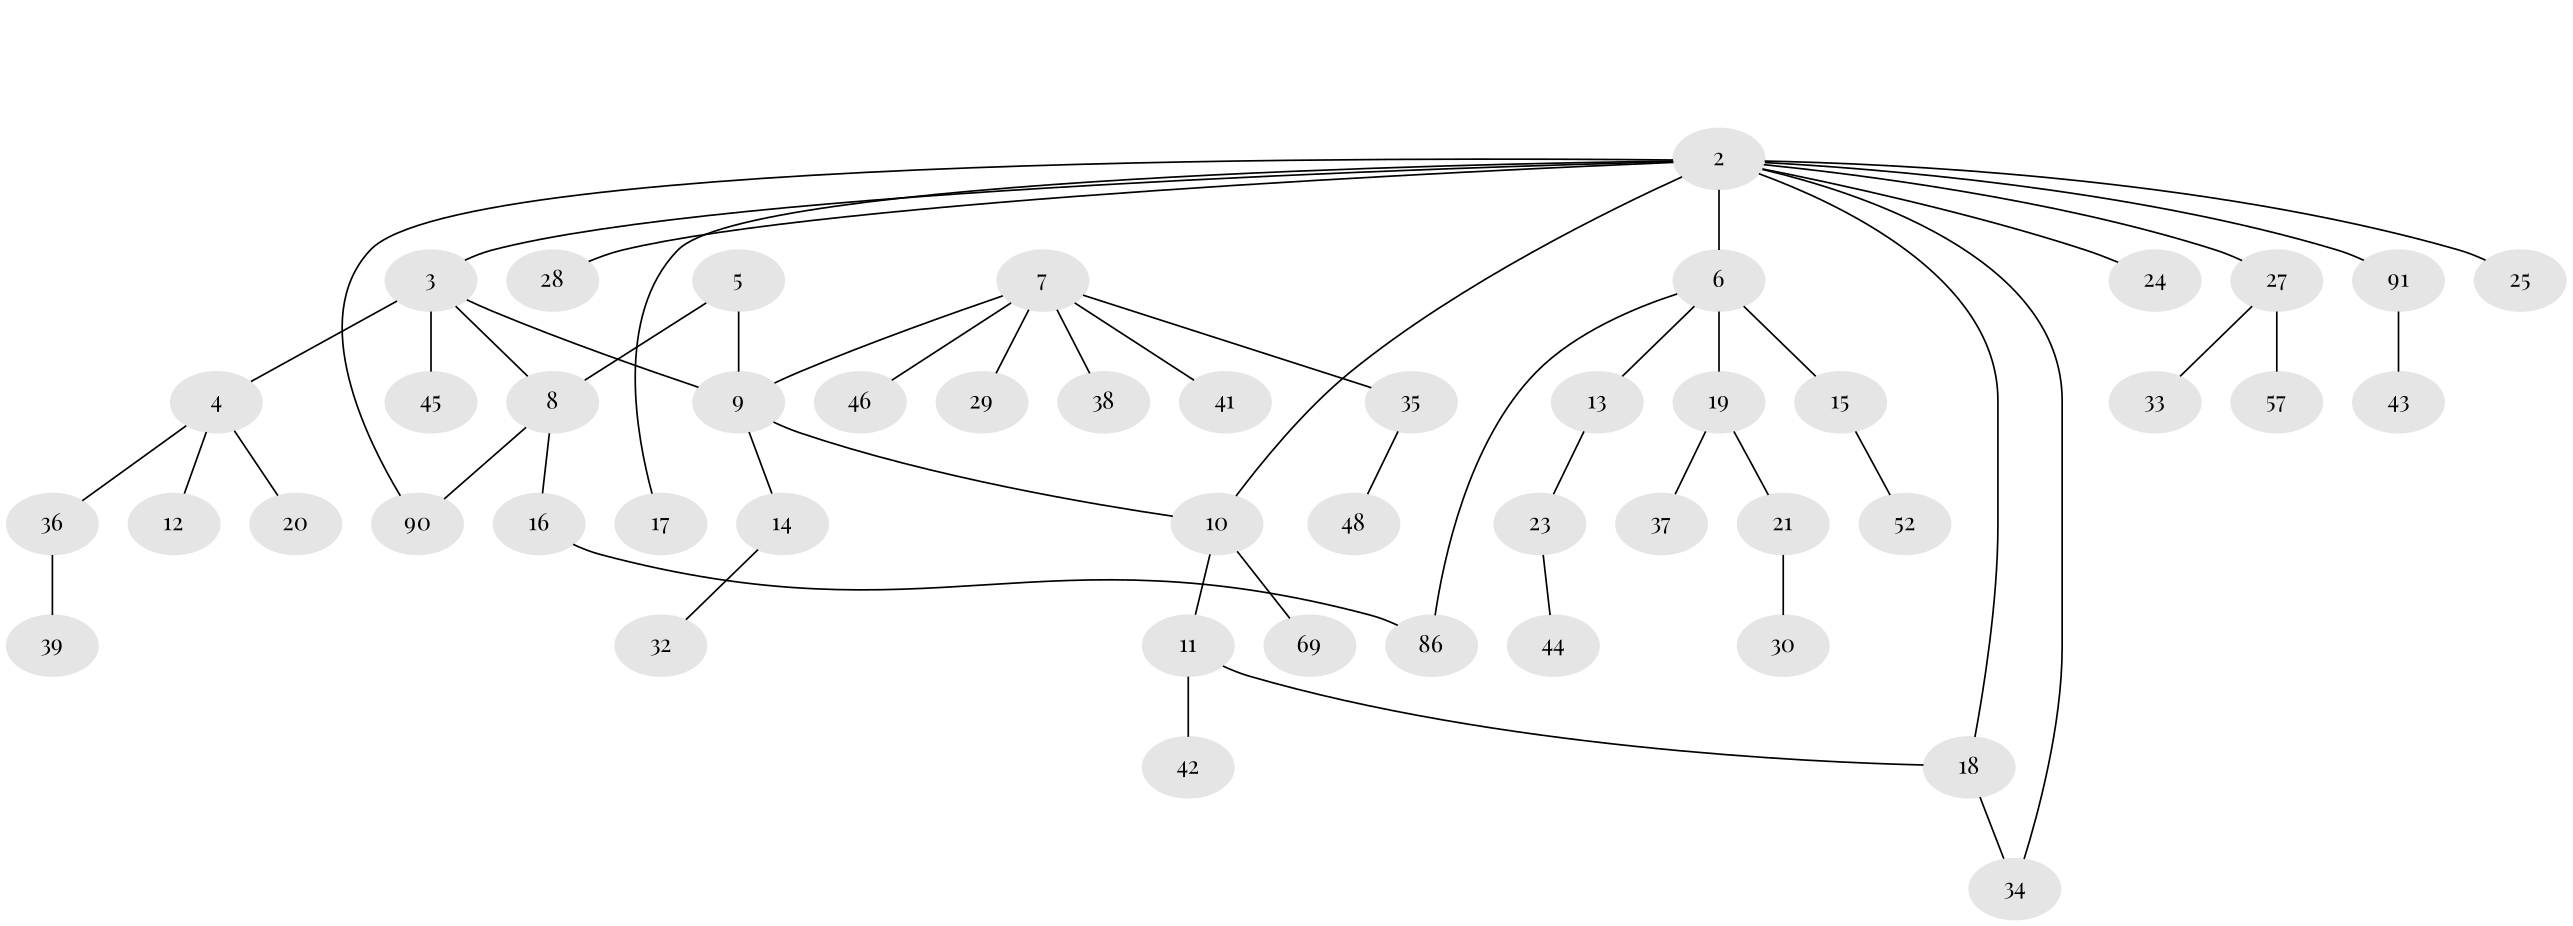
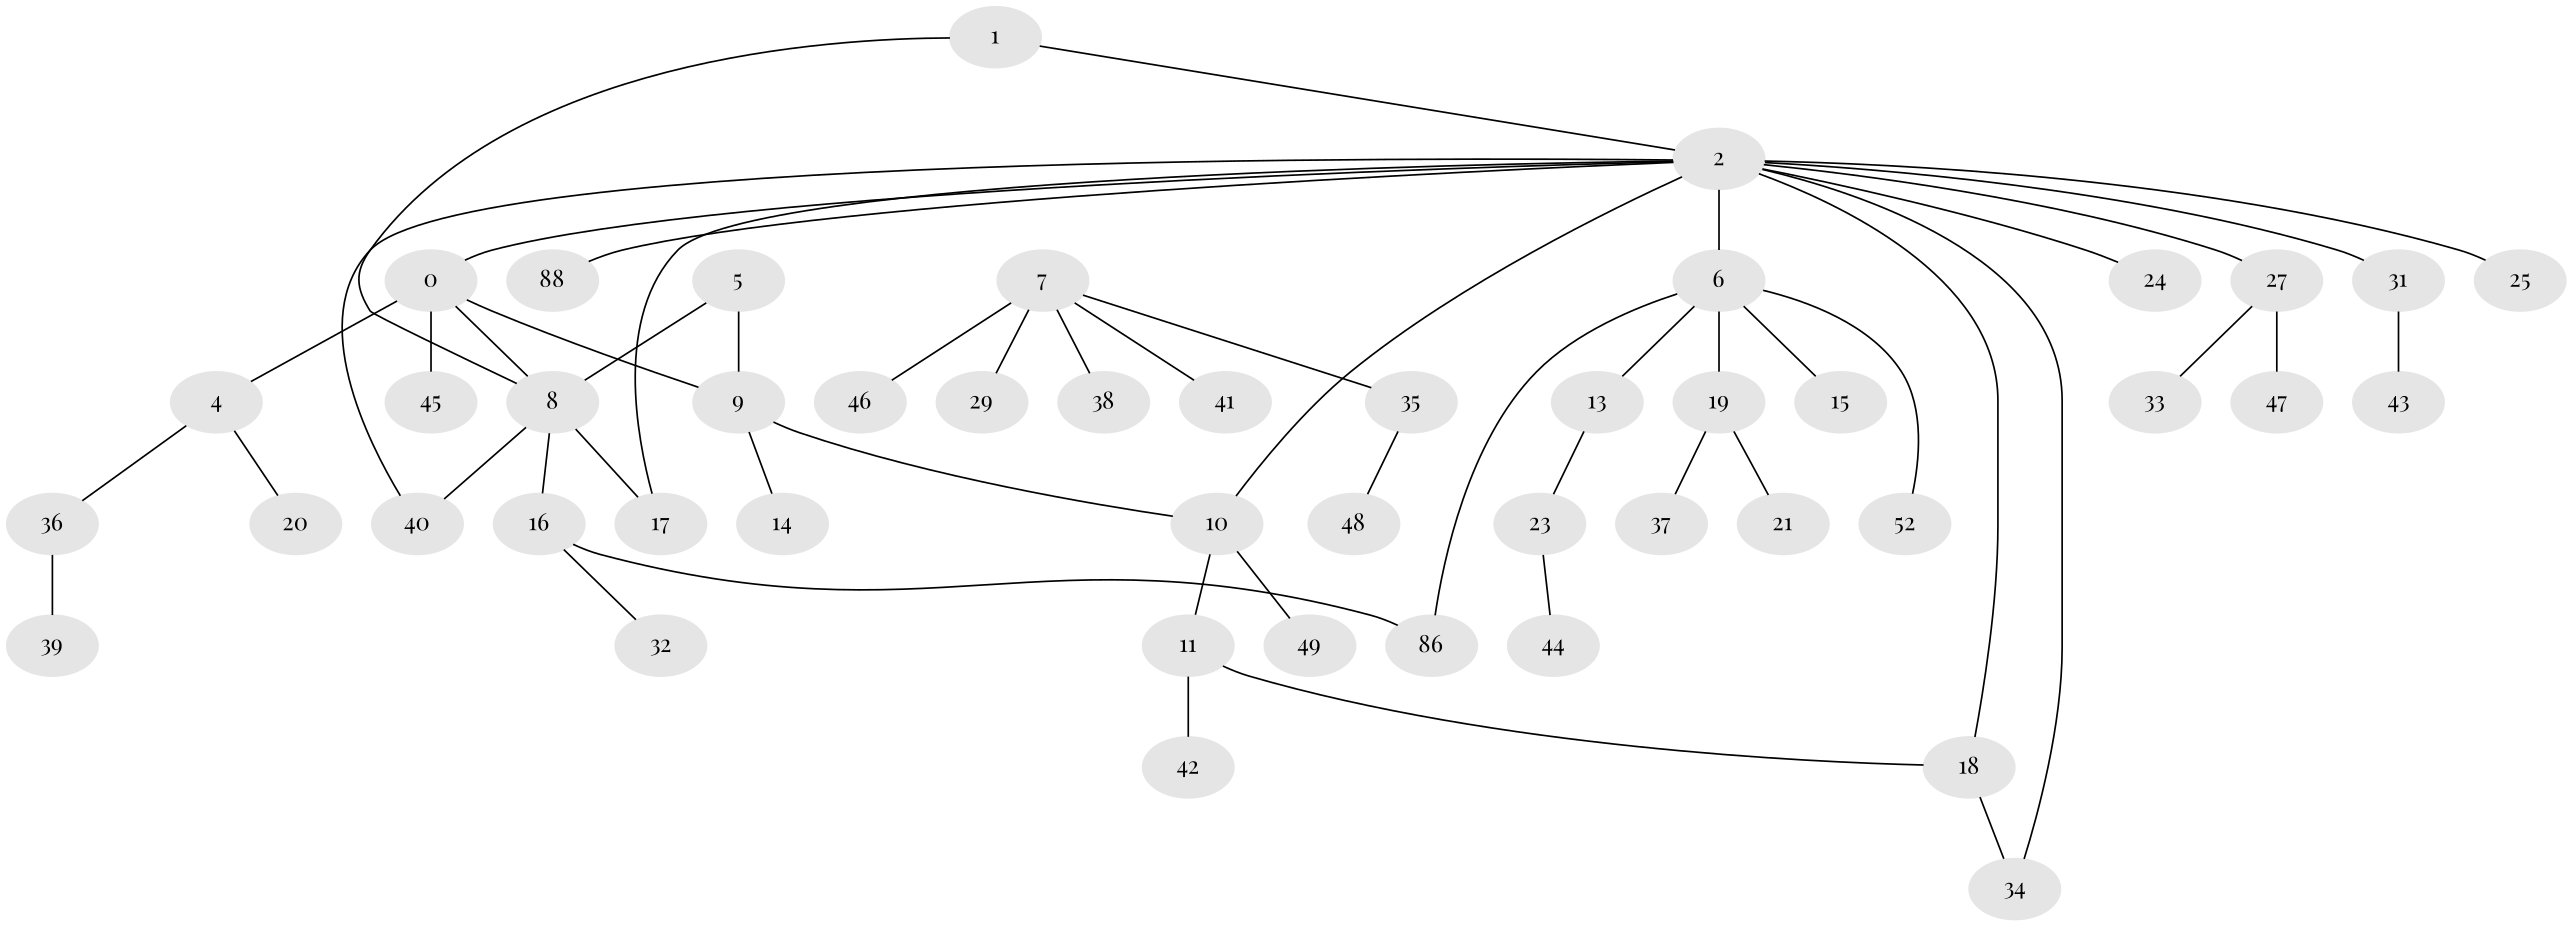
  graph {
    fontname="Playfair Display"
    node [color=gray90 fontname="Playfair Display" style=filled]
    edge [fontname="Playfair Display"]
+   1
    2
    8
-   3
+   3 [label=0]
    6
    10
    17
    18
    24
    25
    27
-   28
-   31 [label=91]
+   28 [label=88]
+   31
    34
-   40 [label=90]
+   40
    16
    4
    9
    45
    13
    15
    19
    n23 [label=52]
    n24 [label=86]
    11
-   49 [label=69]
+   49
    33
-   47 [label=57]
+   47
    43
-   12
    20
    36
    5
    14
    39
    23
    21
    37
    7
    29
    35
    38
    41
    46
    48
    32
    42
    44
-   30
+   1 -- 2
+   1 -- 8
    2 -- 3
    2 -- 6
    2 -- 10
    2 -- 17
    2 -- 18
    2 -- 24
    2 -- 25
    2 -- 27
    2 -- 28
    2 -- 31
    2 -- 34
    2 -- 40
+   8 -- 17
    8 -- 40
    8 -- 16
    3 -- 8
    3 -- 4
    3 -- 9
    3 -- 45
    6 -- 13
    6 -- 15
    6 -- 19
-   15 -- n23
+   6 -- n23
    6 -- n24
    10 -- 11
    10 -- 49
    18 -- 34
    27 -- 33
    27 -- 47
    31 -- 43
    16 -- n24
-   14 -- 32
-   4 -- 12
+   16 -- 32
    4 -- 20
    4 -- 36
    9 -- 10
    9 -- 14
    13 -- 23
    19 -- 21
    19 -- 37
    11 -- 18
    11 -- 42
    36 -- 39
    5 -- 8
    5 -- 9
    23 -- 44
-   21 -- 30
-   7 -- 9
    7 -- 29
    7 -- 35
    7 -- 38
    7 -- 41
    7 -- 46
    35 -- 48
  }
